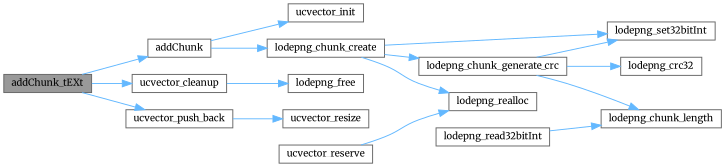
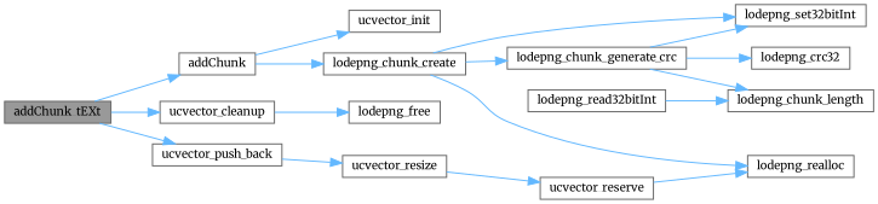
  digraph {
    fontname=Merriweather
    rankdir=LR
    node [color=grey40 fillcolor=white fontname=Merriweather fontsize=10 shape=box style=filled]
    edge [color=steelblue1 fontname=Merriweather fontsize=10 labelfontname=Helvetica labelfontsize=10 style=solid]
    n1 [color=gray40 fillcolor=grey60 fontcolor=black height=0.2 label=addChunk_tEXt width=0.4]
    n2 [height=0.2 label=addChunk width=0.4]
    n3 [height=0.2 label=ucvector_cleanup width=0.4]
    n4 [height=0.2 label=ucvector_push_back width=0.4]
    n5 [height=0.2 label=ucvector_init width=0.4]
    n6 [height=0.2 label=lodepng_chunk_create width=0.4]
    n7 [height=0.2 label=lodepng_free width=0.4]
    n8 [height=0.2 label=ucvector_resize width=0.4]
    n9 [height=0.2 label=lodepng_chunk_generate_crc width=0.4]
    n10 [height=0.2 label=lodepng_set32bitInt width=0.4]
    n11 [height=0.2 label=lodepng_realloc width=0.4]
    n12 [height=0.2 label=lodepng_chunk_length width=0.4]
    n13 [height=0.2 label=lodepng_crc32 width=0.4]
    n14 [height=0.2 label=lodepng_read32bitInt width=0.4]
    n15 [height=0.2 label=ucvector_reserve width=0.4]
    n1 -> n2
    n1 -> n3
    n1 -> n4
    n2 -> n5
    n2 -> n6
    n3 -> n7
    n4 -> n8
    n6 -> n9
    n6 -> n10
    n6 -> n11
+   n8 -> n15
    n9 -> n10
    n9 -> n12
    n9 -> n13
    n14 -> n12
    n15 -> n11
  }
